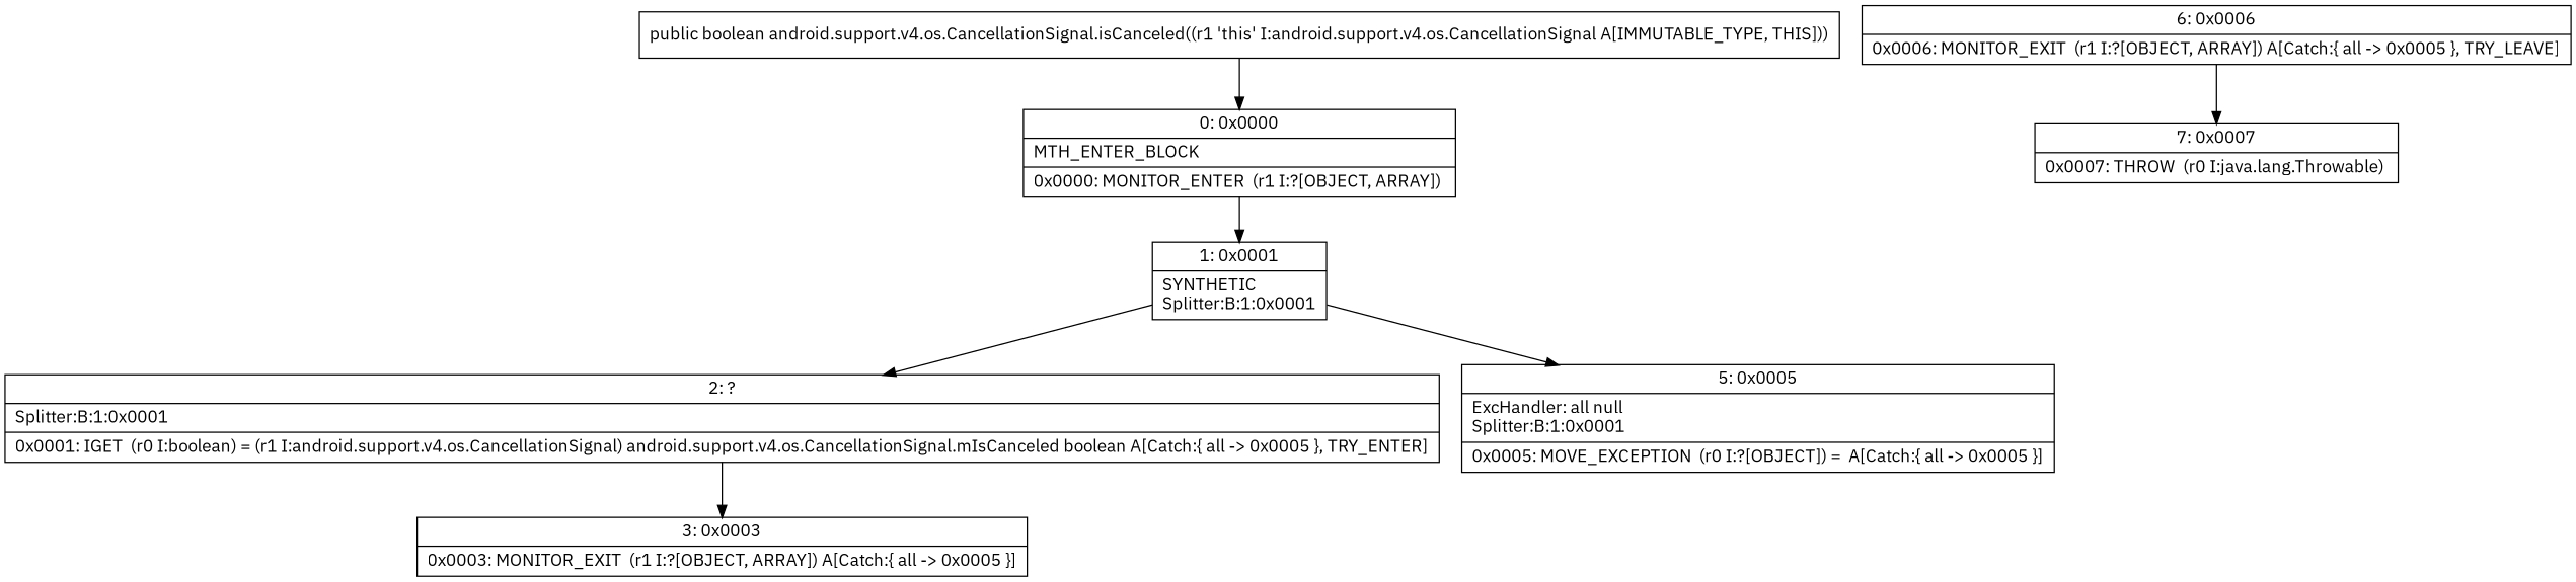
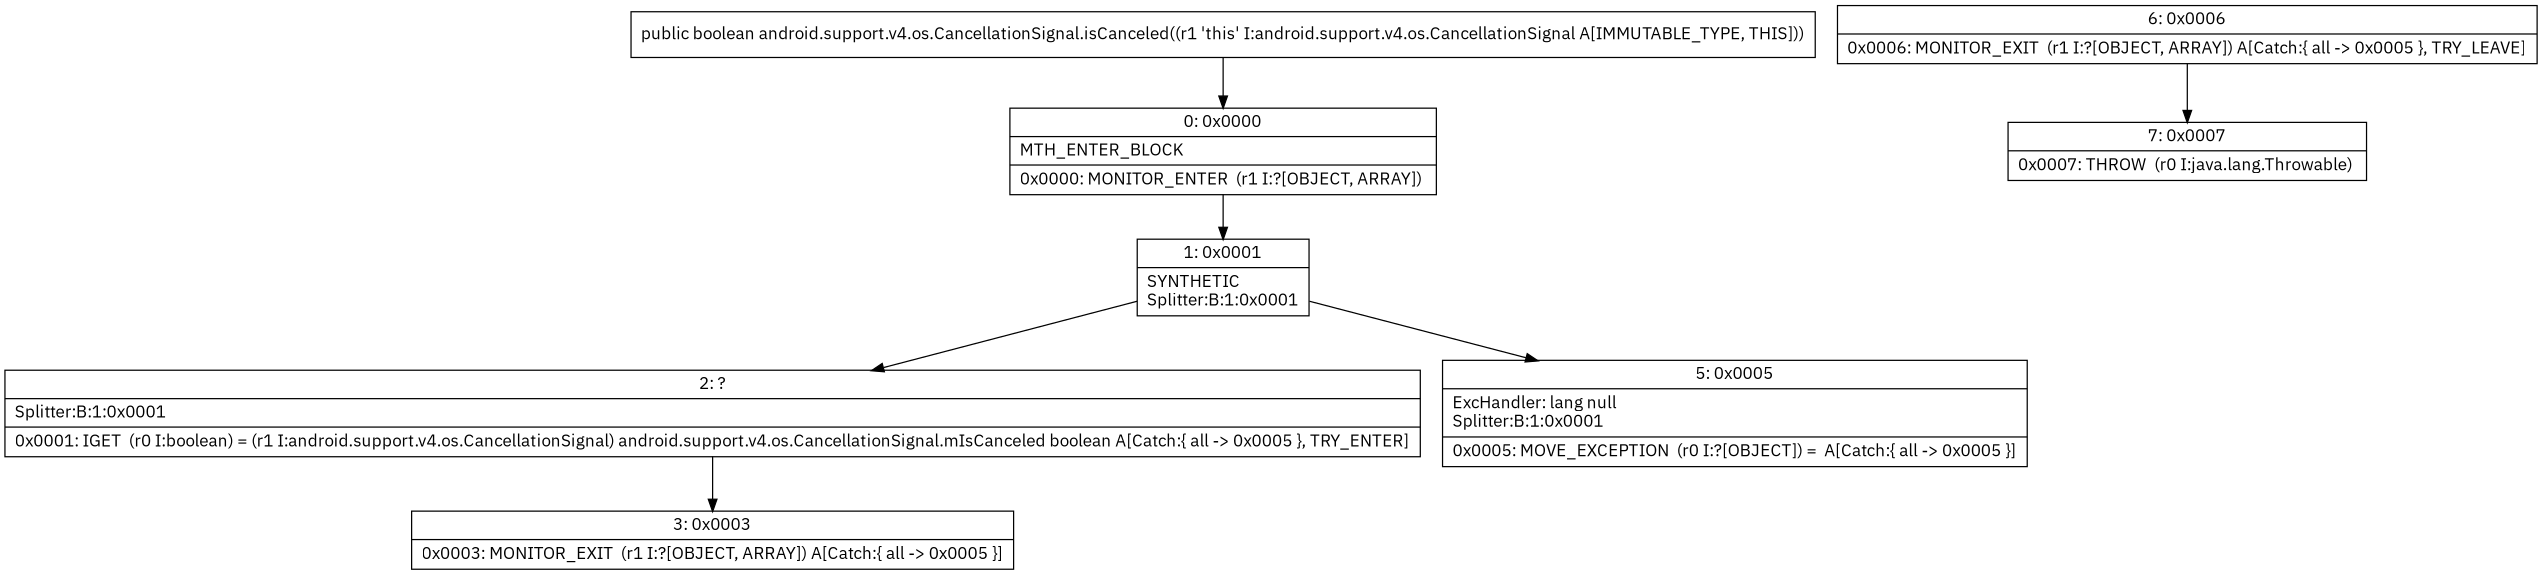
  digraph {
    fontname="IBM Plex Sans"
    node [fontname="IBM Plex Sans" shape=record]
    edge [fontname="IBM Plex Sans"]
    n1 [label="{0\:\ 0x0000|MTH_ENTER_BLOCK\l|0x0000: MONITOR_ENTER  (r1 I:?[OBJECT, ARRAY]) \l}"]
    n2 [label="{1\:\ 0x0001|SYNTHETIC\lSplitter:B:1:0x0001\l}"]
    n3 [label="{2\:\ ?|Splitter:B:1:0x0001\l|0x0001: IGET  (r0 I:boolean) = (r1 I:android.support.v4.os.CancellationSignal) android.support.v4.os.CancellationSignal.mIsCanceled boolean A[Catch:\{ all \-\> 0x0005 \}, TRY_ENTER]\l}"]
-   n4 [label="{5\:\ 0x0005|ExcHandler: all null\lSplitter:B:1:0x0001\l|0x0005: MOVE_EXCEPTION  (r0 I:?[OBJECT]) =  A[Catch:\{ all \-\> 0x0005 \}]\l}"]
+   n4 [label="{5\:\ 0x0005|ExcHandler: lang null\lSplitter:B:1:0x0001\l|0x0005: MOVE_EXCEPTION  (r0 I:?[OBJECT]) =  A[Catch:\{ all \-\> 0x0005 \}]\l}"]
    n5 [label="{3\:\ 0x0003|0x0003: MONITOR_EXIT  (r1 I:?[OBJECT, ARRAY]) A[Catch:\{ all \-\> 0x0005 \}]\l}"]
    n6 [label="{6\:\ 0x0006|0x0006: MONITOR_EXIT  (r1 I:?[OBJECT, ARRAY]) A[Catch:\{ all \-\> 0x0005 \}, TRY_LEAVE]\l}"]
    n7 [label="{7\:\ 0x0007|0x0007: THROW  (r0 I:java.lang.Throwable) \l}"]
    n8 [label="{public boolean android.support.v4.os.CancellationSignal.isCanceled((r1 'this' I:android.support.v4.os.CancellationSignal A[IMMUTABLE_TYPE, THIS])) }"]
    n1 -> n2
    n2 -> n3
    n2 -> n4
    n3 -> n5
    n6 -> n7
    n8 -> n1
  }
